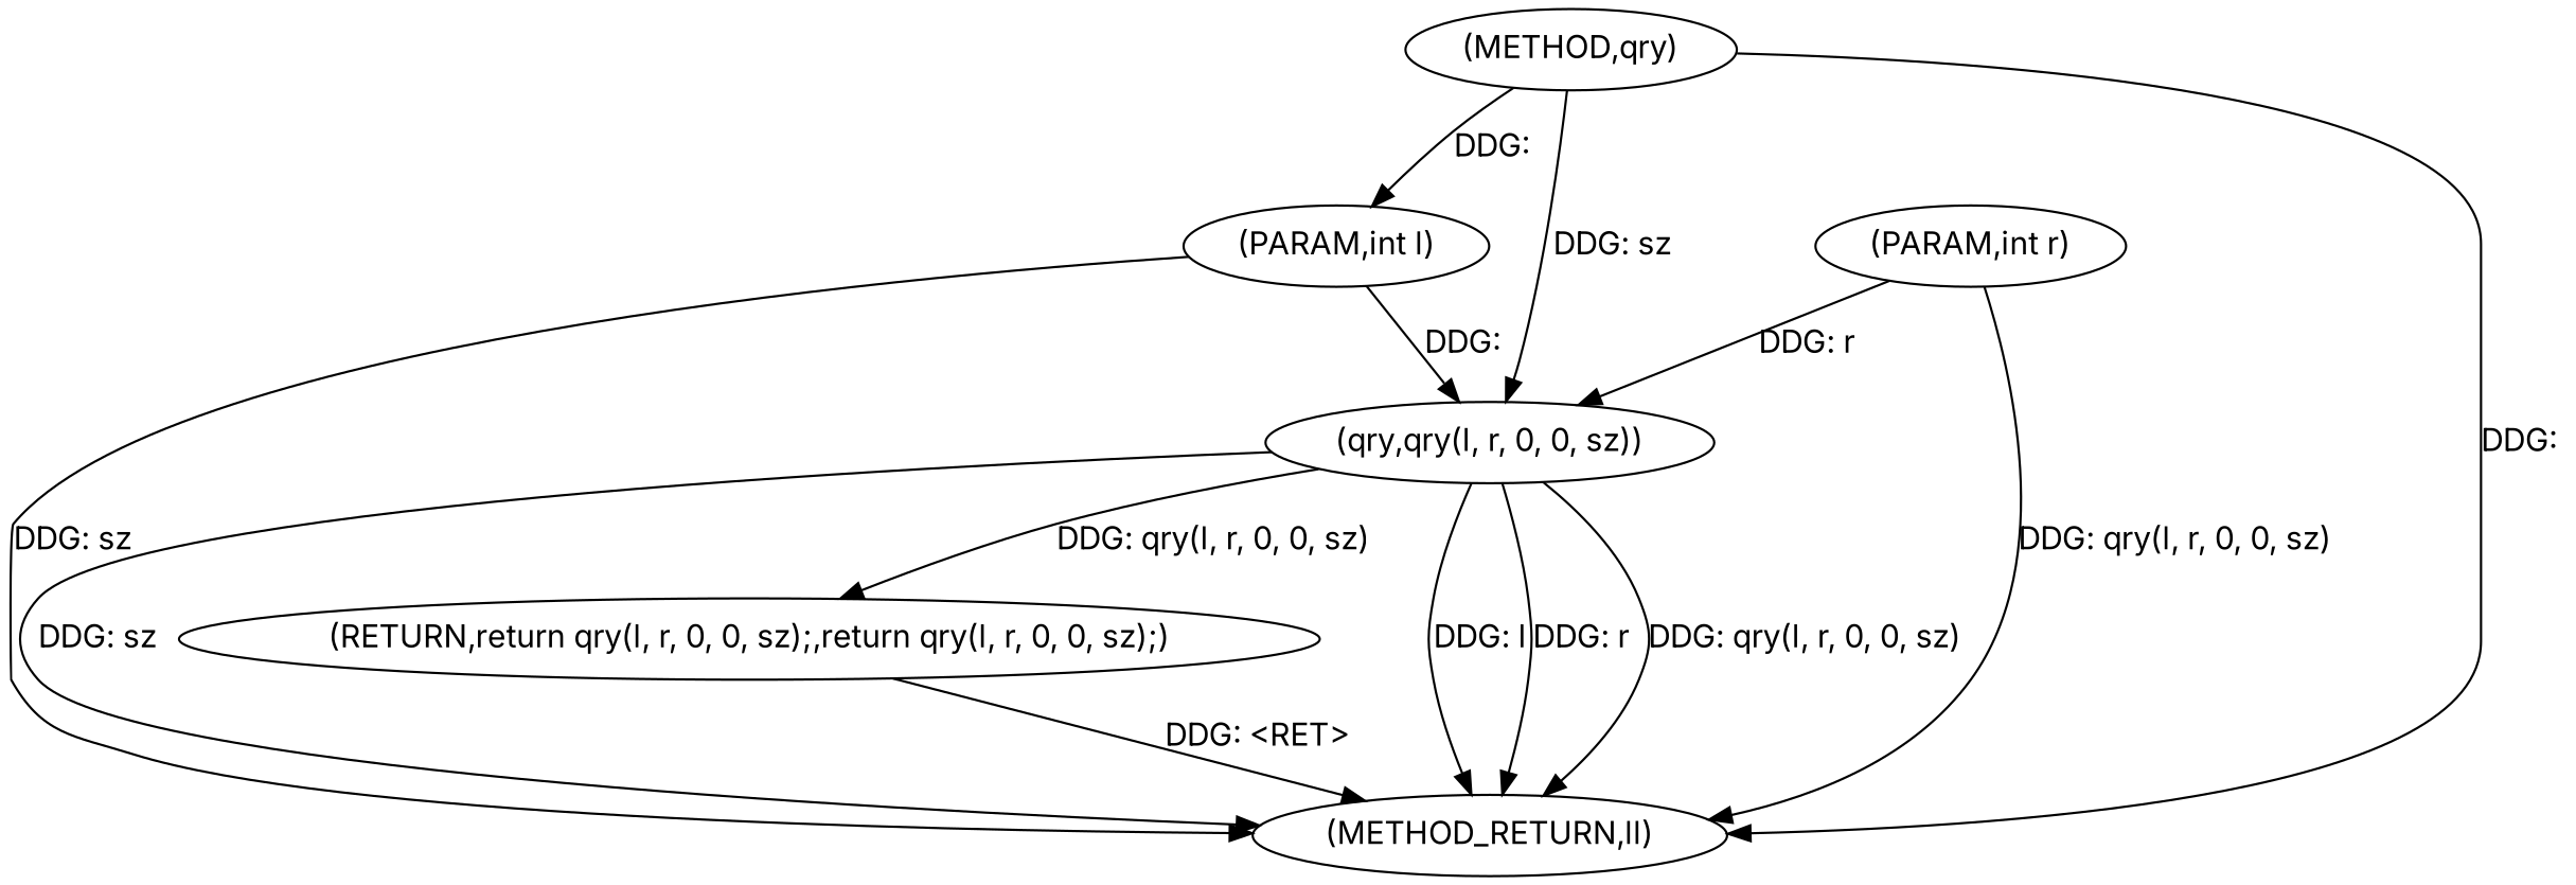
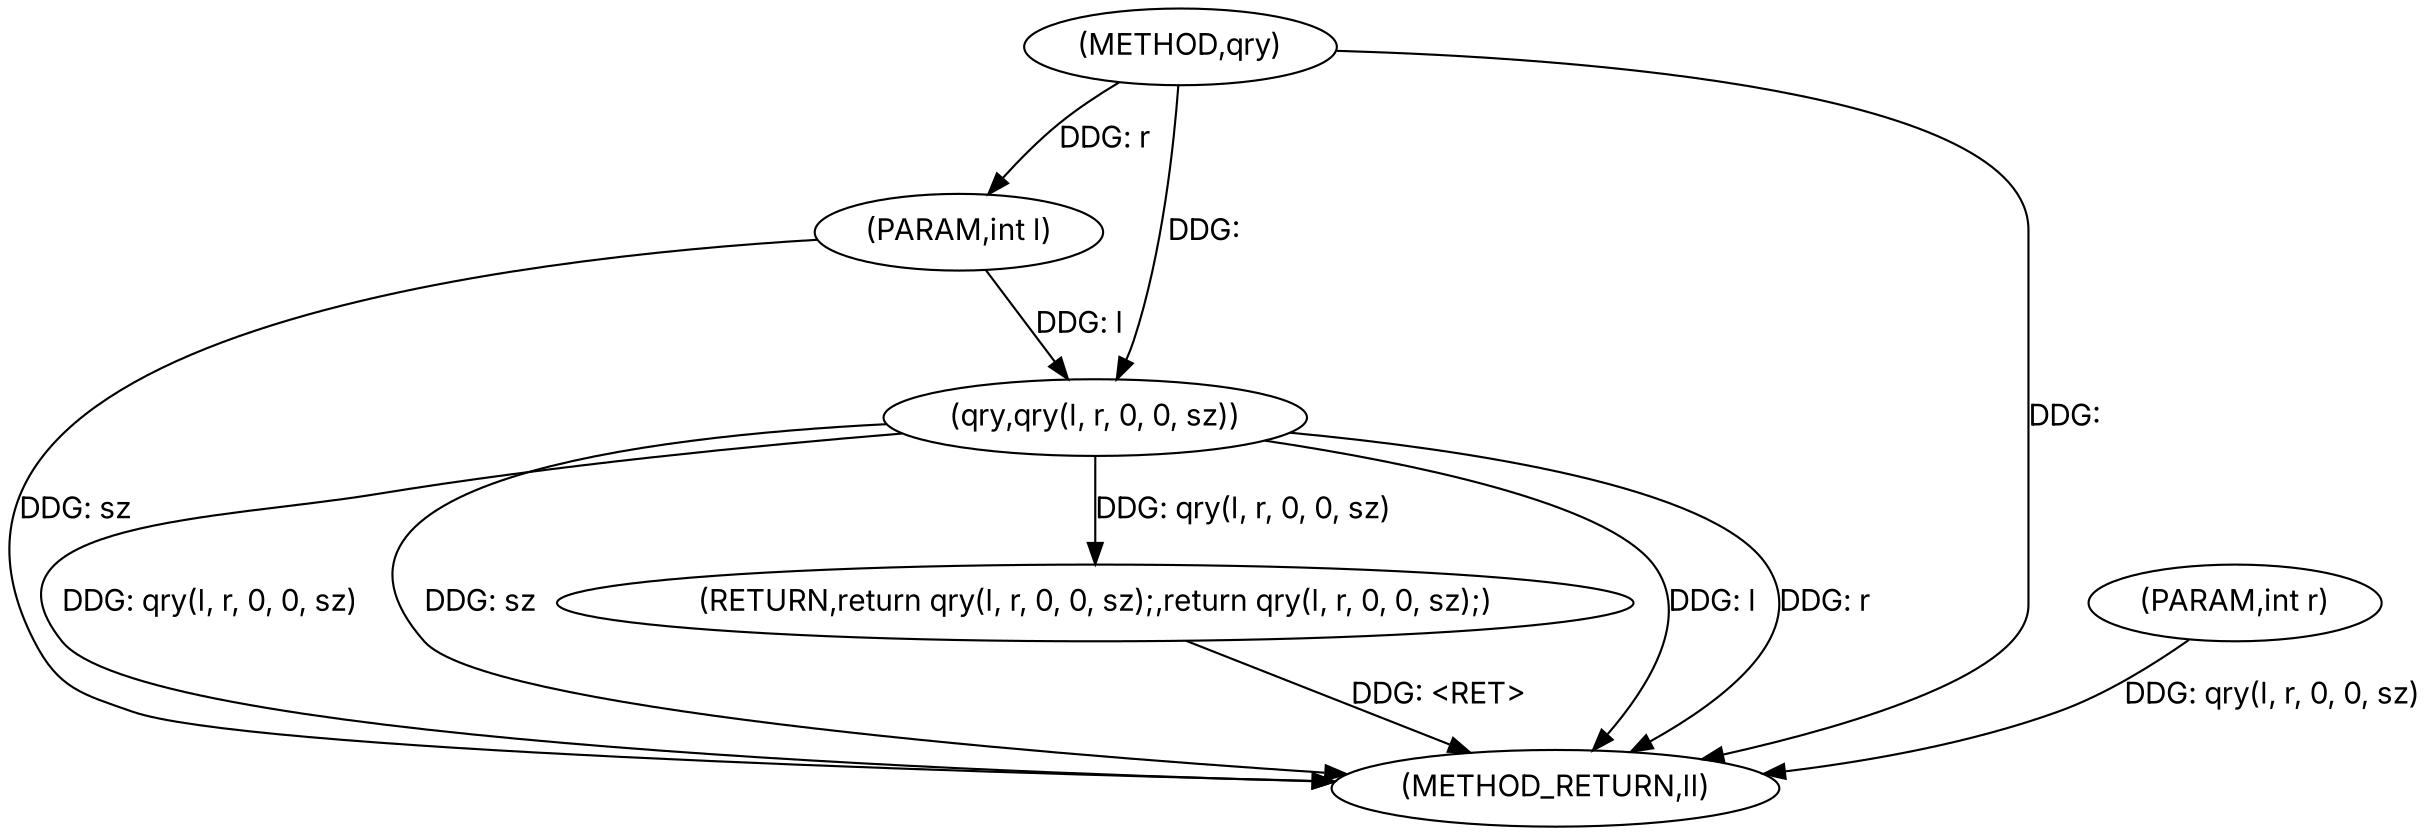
  digraph {
    fontname=Inter
    node [fontname=Inter]
    edge [fontname=Inter]
    n1 [label="(METHOD,qry)"]
    n2 [label="(PARAM,int l)"]
    n3 [label="(qry,qry(l, r, 0, 0, sz))"]
    n4 [label="(METHOD_RETURN,ll)"]
    n5 [label="(PARAM,int r)"]
    n6 [label="(RETURN,return qry(l, r, 0, 0, sz);,return qry(l, r, 0, 0, sz);)"]
-   n1 -> n2 [label="DDG: "]
-   n1 -> n3 [label="DDG: sz"]
+   n1 -> n2 [label="DDG: r"]
+   n1 -> n3 [label="DDG: "]
    n1 -> n4 [label="DDG: "]
-   n2 -> n3 [label="DDG: "]
+   n2 -> n3 [label="DDG: l"]
    n2 -> n4 [label="DDG: sz"]
    n3 -> n4 [label="DDG: l"]
    n3 -> n4 [label="DDG: r"]
    n3 -> n4 [label="DDG: qry(l, r, 0, 0, sz)"]
    n3 -> n4 [label="DDG: sz"]
    n3 -> n6 [label="DDG: qry(l, r, 0, 0, sz)"]
-   n5 -> n3 [label="DDG: r"]
    n5 -> n4 [label="DDG: qry(l, r, 0, 0, sz)"]
    n6 -> n4 [label="DDG: <RET>"]
  }
